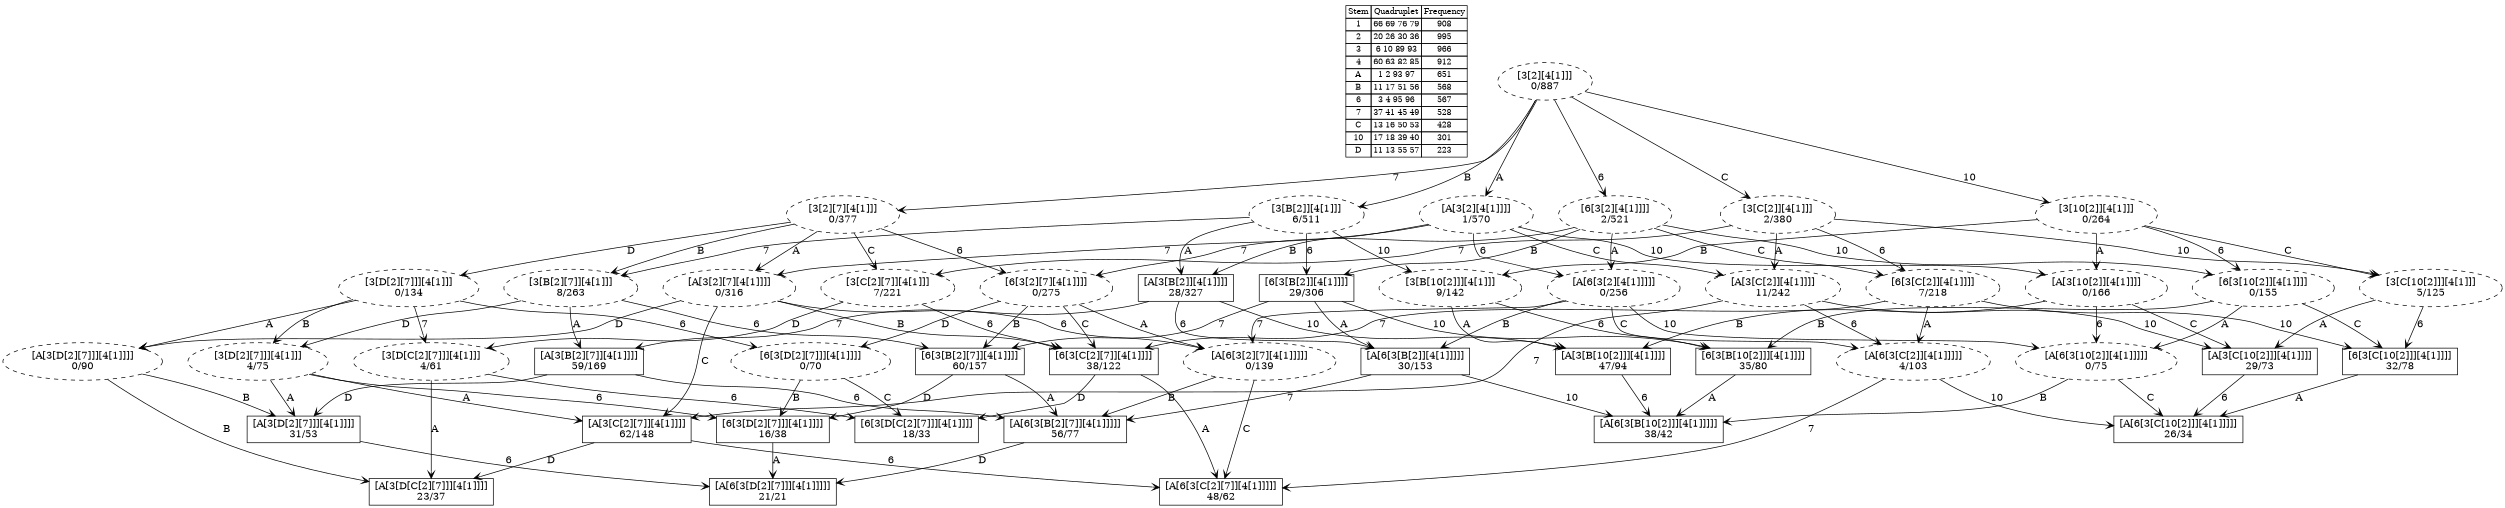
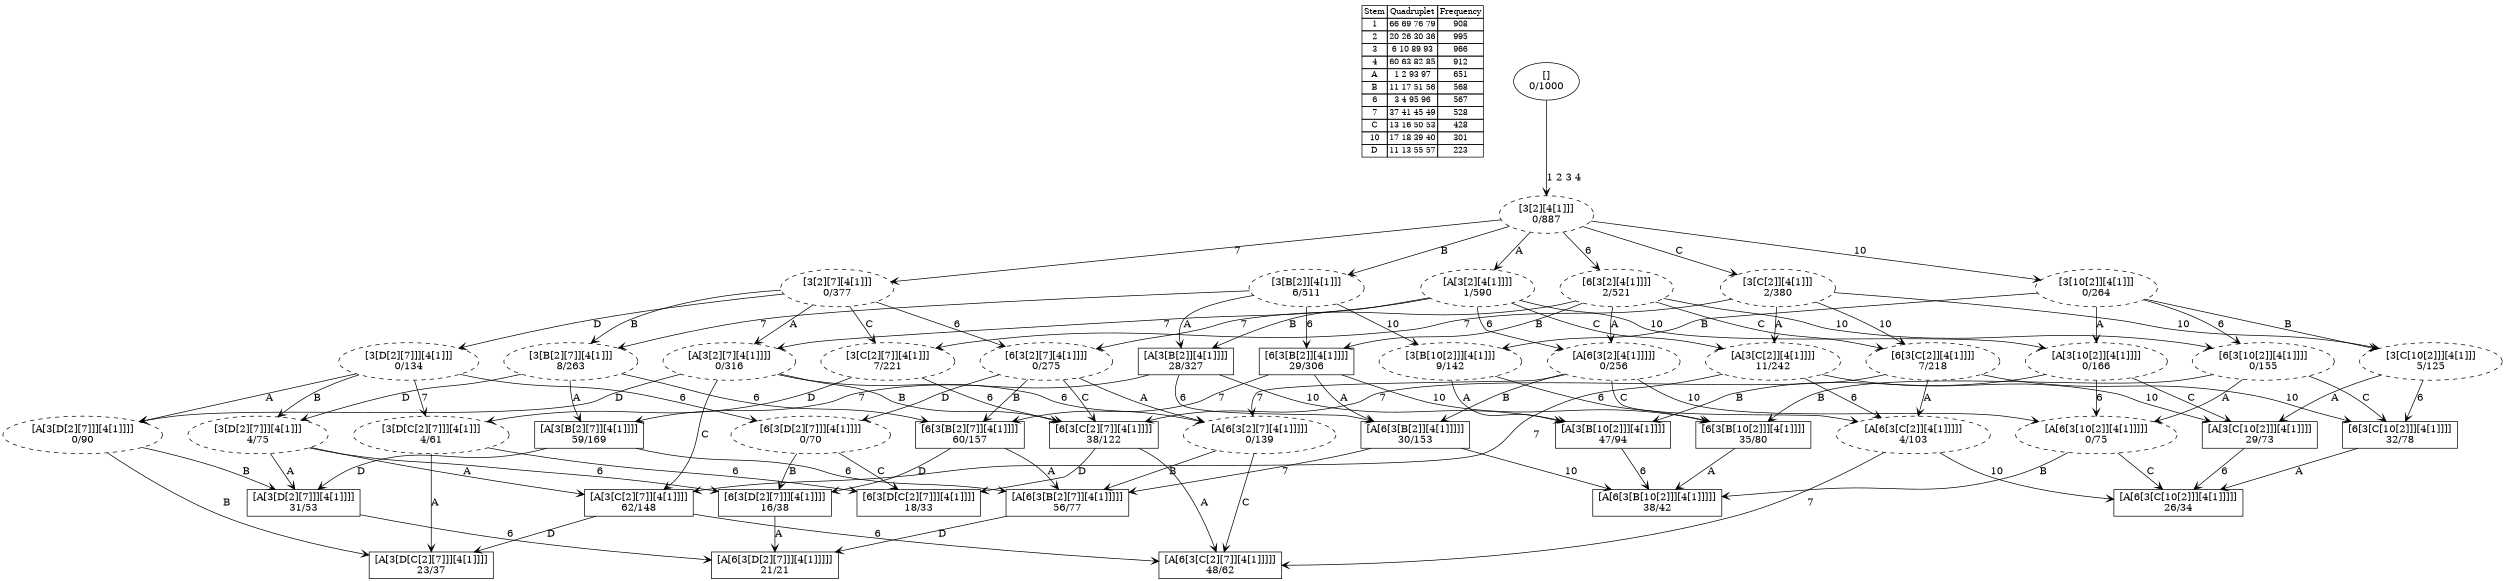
  digraph {
    nodesep=0.5
    node [style=dashed]
    edge [arrowhead=vee]
    n1 [fontsize=11 label=< <table border="0" cellborder="1" cellspacing="0"><tr><td>Stem</td><td>Quadruplet</td><td>Frequency</td></tr> <tr><td>1</td><td>66 69 76 79</td><td>908</td></tr> <tr><td>2</td><td>20 26 30 36</td><td>995</td></tr> <tr><td>3</td><td>6 10 89 93</td><td>966</td></tr> <tr><td>4</td><td>60 63 82 85</td><td>912</td></tr> <tr><td>A</td><td>1 2 93 97</td><td>651</td></tr> <tr><td>B</td><td>11 17 51 56</td><td>568</td></tr> <tr><td>6</td><td>3 4 95 96</td><td>567</td></tr> <tr><td>7</td><td>37 41 45 49</td><td>528</td></tr> <tr><td>C</td><td>13 16 50 53</td><td>428</td></tr> <tr><td>10</td><td>17 18 39 40</td><td>301</td></tr> <tr><td>D</td><td>11 13 55 57</td><td>223</td></tr> </table>> shape=plaintext style=""]
    n2 [label="[A[3[C[2][7]][4[1]]]]\n62/148" shape=box style=""]
    n3 [label="[A[6[3[C[2][7]][4[1]]]]]\n48/62" shape=box style=""]
    n4 [label="[A[3[D[C[2][7]]][4[1]]]]\n23/37" shape=box style=""]
    n5 [label="[6[3[B[2][7]][4[1]]]]\n60/157" shape=box style=""]
    n6 [label="[A[6[3[B[2][7]][4[1]]]]]\n56/77" shape=box style=""]
    n7 [label="[6[3[D[2][7]]][4[1]]]]\n16/38" shape=box style=""]
    n8 [label="[A[6[3[D[2][7]]][4[1]]]]]\n21/21" shape=box style=""]
    n9 [label="[A[3[B[2][7]][4[1]]]]\n59/169" shape=box style=""]
    n10 [label="[A[3[D[2][7]]][4[1]]]]\n31/53" shape=box style=""]
    n11 [label="[A[3[B[10[2]]][4[1]]]]\n47/94" shape=box style=""]
    n12 [label="[A[6[3[B[10[2]]][4[1]]]]]\n38/42" shape=box style=""]
    n13 [label="[6[3[C[2][7]][4[1]]]]\n38/122" shape=box style=""]
    n14 [label="[6[3[D[C[2][7]]][4[1]]]]\n18/33" shape=box style=""]
    n15 [label="[6[3[B[10[2]]][4[1]]]]\n35/80" shape=box style=""]
    n16 [label="[6[3[C[10[2]]][4[1]]]]\n32/78" shape=box style=""]
    n17 [label="[A[6[3[C[10[2]]][4[1]]]]]\n26/34" shape=box style=""]
    n18 [label="[A[6[3[B[2]][4[1]]]]]\n30/153" shape=box style=""]
    n19 [label="[A[3[C[10[2]]][4[1]]]]\n29/73" shape=box style=""]
    n20 [label="[6[3[B[2]][4[1]]]]\n29/306" shape=box style=""]
    n21 [label="[A[3[B[2]][4[1]]]]\n28/327" shape=box style=""]
    n22 [label="[3[2][7][4[1]]]\n0/377"]
    n23 [label="[A[3[2][7][4[1]]]]\n0/316"]
    n24 [label="[3[C[2][7]][4[1]]]\n7/221"]
    n25 [label="[3[B[2][7]][4[1]]]\n8/263"]
    n26 [label="[6[3[2][7][4[1]]]]\n0/275"]
    n27 [label="[3[D[2][7]]][4[1]]]\n0/134"]
    n28 [label="[A[6[3[2][7][4[1]]]]]\n0/139"]
    n29 [label="[A[3[D[2][7]]][4[1]]]]\n0/90"]
    n30 [label="[3[D[C[2][7]]][4[1]]]\n4/61"]
    n31 [label="[3[D[2][7]]][4[1]]]\n4/75"]
    n32 [label="[6[3[D[2][7]]][4[1]]]]\n0/70"]
-   n33 [label="[A[3[2][4[1]]]]\n1/570"]
+   n33 [label="[A[3[2][4[1]]]]\n1/590"]
    n34 [label="[A[3[C[2]][4[1]]]]\n11/242"]
    n35 [label="[A[6[3[2][4[1]]]]]\n0/256"]
    n36 [label="[A[3[10[2]][4[1]]]]\n0/166"]
    n37 [label="[A[6[3[C[2]][4[1]]]]]\n4/103"]
    n38 [label="[A[6[3[10[2]][4[1]]]]]\n0/75"]
    n39 [label="[3[2][4[1]]]\n0/887"]
    n40 [label="[3[C[2]][4[1]]]\n2/380"]
    n41 [label="[3[B[2]][4[1]]]\n6/511"]
    n42 [label="[6[3[2][4[1]]]]\n2/521"]
    n43 [label="[3[10[2]][4[1]]]\n0/264"]
    n44 [label="[6[3[C[2]][4[1]]]]\n7/218"]
    n45 [label="[3[C[10[2]]][4[1]]]\n5/125"]
    n46 [label="[3[B[10[2]]][4[1]]]\n9/142"]
    n47 [label="[6[3[10[2]][4[1]]]]\n0/155"]
+   n48 [label="[]\n0/1000" style=""]
    n2 -> n3 [label="6 "]
    n2 -> n4 [label="D "]
    n5 -> n6 [label="A "]
    n5 -> n7 [label="D "]
    n6 -> n8 [label="D "]
    n7 -> n8 [label="A "]
    n9 -> n6 [label="6 "]
    n9 -> n10 [label="D "]
    n10 -> n8 [label="6 "]
    n11 -> n12 [label="6 "]
    n13 -> n3 [label="A "]
    n13 -> n14 [label="D "]
    n15 -> n12 [label="A "]
    n16 -> n17 [label="A "]
    n18 -> n6 [label="7 "]
    n18 -> n12 [label="10 "]
    n19 -> n17 [label="6 "]
    n20 -> n5 [label="7 "]
    n20 -> n15 [label="10 "]
    n20 -> n18 [label="A "]
    n21 -> n9 [label="7 "]
    n21 -> n11 [label="10 "]
    n21 -> n18 [label="6 "]
    n22 -> n23 [label="A "]
    n22 -> n24 [label="C "]
    n22 -> n25 [label="B "]
    n22 -> n26 [label="6 "]
    n22 -> n27 [label="D "]
    n23 -> n2 [label="C "]
    n23 -> n13 [label="B "]
    n23 -> n28 [label="6 "]
    n23 -> n29 [label="D "]
    n24 -> n13 [label="6 "]
    n24 -> n30 [label="D "]
    n25 -> n5 [label="6 "]
    n25 -> n9 [label="A "]
    n25 -> n31 [label="D "]
    n26 -> n5 [label="B "]
    n26 -> n13 [label="C "]
    n26 -> n28 [label="A "]
    n26 -> n32 [label="D "]
    n27 -> n29 [label="A "]
    n27 -> n30 [label="7 "]
    n27 -> n31 [label="B "]
    n27 -> n32 [label="6 "]
    n28 -> n3 [label="C "]
    n28 -> n6 [label="B "]
    n29 -> n4 [label="B "]
    n29 -> n10 [label="B "]
    n30 -> n4 [label="A "]
    n30 -> n14 [label="6 "]
    n31 -> n2 [label="A "]
    n31 -> n7 [label="6 "]
    n31 -> n10 [label="A "]
    n32 -> n7 [label="B "]
    n32 -> n14 [label="C "]
    n33 -> n21 [label="B "]
    n33 -> n23 [label="7 "]
    n33 -> n34 [label="C "]
    n33 -> n35 [label="6 "]
    n33 -> n36 [label="10 "]
    n34 -> n2 [label="7 "]
    n34 -> n19 [label="10 "]
    n34 -> n37 [label="6 "]
    n35 -> n18 [label="B "]
    n35 -> n28 [label="7 "]
    n35 -> n37 [label="C "]
    n35 -> n38 [label="10 "]
    n36 -> n11 [label="B "]
    n36 -> n19 [label="C "]
    n36 -> n38 [label="6 "]
    n37 -> n3 [label="7 "]
    n37 -> n17 [label="10 "]
    n38 -> n12 [label="B "]
    n38 -> n17 [label="C "]
    n39 -> n22 [label="7 "]
    n39 -> n33 [label="A "]
    n39 -> n40 [label="C "]
    n39 -> n41 [label="B "]
    n39 -> n42 [label="6 "]
    n39 -> n43 [label="10 "]
    n40 -> n24 [label="7 "]
    n40 -> n34 [label="A "]
-   n40 -> n44 [label="6 "]
+   n40 -> n44 [label="10 "]
    n40 -> n45 [label="10 "]
    n41 -> n20 [label="6 "]
    n41 -> n21 [label="A "]
    n41 -> n25 [label="7 "]
    n41 -> n46 [label="10 "]
    n42 -> n20 [label="B "]
    n42 -> n26 [label="7 "]
    n42 -> n35 [label="A "]
    n42 -> n44 [label="C "]
    n42 -> n47 [label="10 "]
    n43 -> n36 [label="A "]
-   n43 -> n45 [label="C "]
+   n43 -> n45 [label="B "]
    n43 -> n46 [label="B "]
    n43 -> n47 [label="6 "]
    n44 -> n13 [label="7 "]
    n44 -> n16 [label="10 "]
    n44 -> n37 [label="A "]
    n45 -> n16 [label="6 "]
    n45 -> n19 [label="A "]
    n46 -> n11 [label="A "]
    n46 -> n15 [label="6 "]
    n47 -> n15 [label="B "]
    n47 -> n16 [label="C "]
    n47 -> n38 [label="A "]
+   n48 -> n39 [label="1 2 3 4 "]
  }
